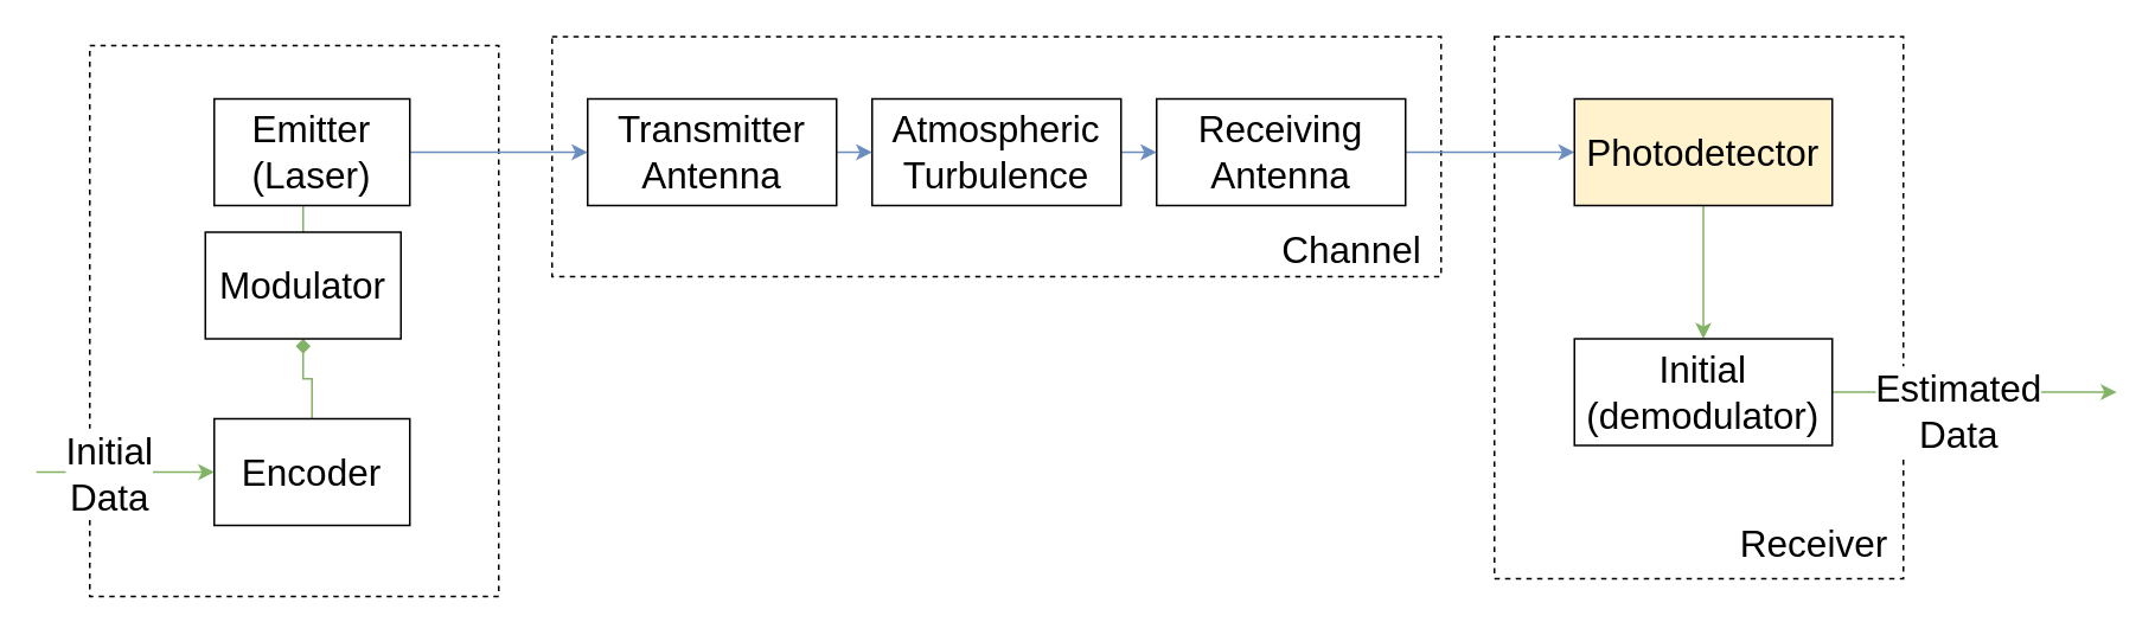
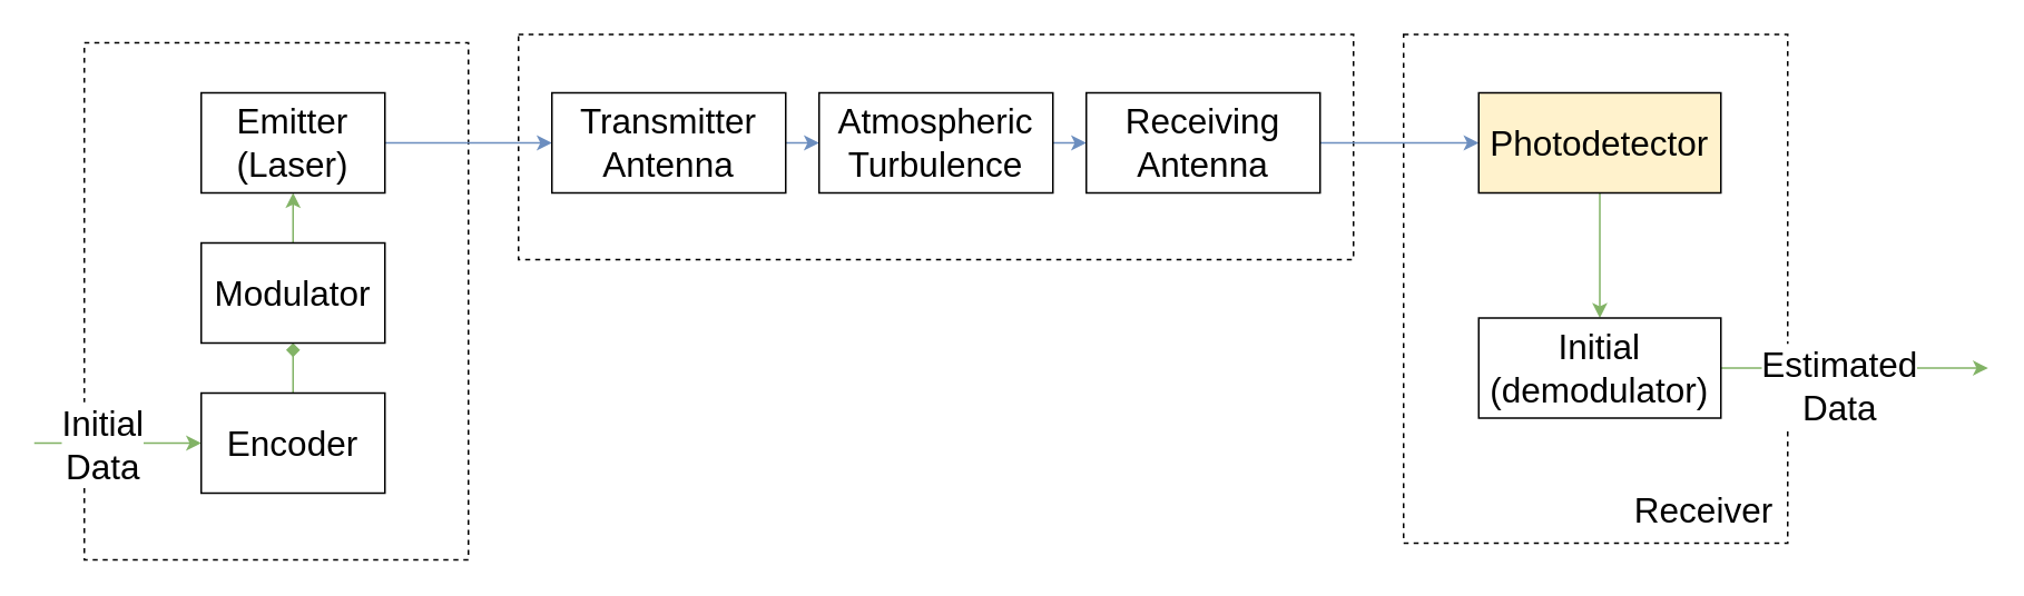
  <mxCell id="0" />
  <mxCell id="1" parent="0" />
  <mxCell id="2" value="" style="rounded=0;whiteSpace=wrap;html=1;fillColor=none;dashed=1;" parent="1" vertex="1"><mxGeometry x="840" y="20" width="230" height="305" as="geometry" /></mxCell>
  <mxCell id="3" value="" style="rounded=0;whiteSpace=wrap;html=1;fillColor=none;dashed=1;" parent="1" vertex="1"><mxGeometry x="310" y="20" width="500" height="135" as="geometry" /></mxCell>
  <mxCell id="4" value="" style="rounded=0;whiteSpace=wrap;html=1;fillColor=none;dashed=1;" parent="1" vertex="1"><mxGeometry x="50" y="25" width="230" height="310" as="geometry" /></mxCell>
  <mxCell id="5" value="" style="endArrow=classic;html=1;rounded=0;entryX=0;entryY=0.5;entryDx=0;entryDy=0;fillColor=#d5e8d4;strokeColor=#82b366;" parent="1" target="8" edge="1"><mxGeometry width="50" height="50" relative="1" as="geometry"><mxPoint x="20" y="265" as="sourcePoint" /><mxPoint x="110" y="265" as="targetPoint" /></mxGeometry></mxCell>
  <mxCell id="6" value="&lt;div&gt;&lt;font style=&quot;font-size: 21px;&quot;&gt;Initial&lt;/font&gt;&lt;/div&gt;&lt;div&gt;&lt;font style=&quot;font-size: 21px;&quot;&gt;Data&lt;br&gt;&lt;/font&gt;&lt;/div&gt;" style="edgeLabel;html=1;align=center;verticalAlign=middle;resizable=0;points=[];" parent="5" vertex="1" connectable="0"><mxGeometry x="0.067" y="-5" relative="1" as="geometry"><mxPoint x="-13" y="-5" as="offset" /></mxGeometry></mxCell>
  <mxCell id="7" style="edgeStyle=orthogonalEdgeStyle;rounded=0;orthogonalLoop=1;jettySize=auto;html=1;exitX=0.5;exitY=0;exitDx=0;exitDy=0;entryX=0.5;entryY=1;entryDx=0;entryDy=0;fillColor=#d5e8d4;strokeColor=#82b366;endArrow=diamond;" parent="1" source="8" target="10" edge="1"><mxGeometry relative="1" as="geometry" /></mxCell>
  <mxCell id="8" value="&lt;font style=&quot;font-size: 21px;&quot;&gt;Encoder&lt;/font&gt;" style="rounded=0;whiteSpace=wrap;html=1;" parent="1" vertex="1"><mxGeometry x="120" y="235" width="110" height="60" as="geometry" /></mxCell>
  <mxCell id="9" style="edgeStyle=orthogonalEdgeStyle;rounded=0;orthogonalLoop=1;jettySize=auto;html=1;exitX=0.5;exitY=0;exitDx=0;exitDy=0;fillColor=#d5e8d4;strokeColor=#82b366;" parent="1" source="10" target="12" edge="1"><mxGeometry relative="1" as="geometry" /></mxCell>
- <mxCell id="10" value="&lt;font style=&quot;font-size: 21px;&quot;&gt;Modulator&lt;/font&gt;" style="rounded=0;whiteSpace=wrap;html=1;" parent="1" vertex="1"><mxGeometry x="115" y="130" width="110" height="60" as="geometry" /></mxCell>
+ <mxCell id="10" value="&lt;font style=&quot;font-size: 21px;&quot;&gt;Modulator&lt;/font&gt;" style="rounded=0;whiteSpace=wrap;html=1;" parent="1" vertex="1"><mxGeometry x="120" y="145" width="110" height="60" as="geometry" /></mxCell>
  <mxCell id="11" style="edgeStyle=orthogonalEdgeStyle;rounded=0;orthogonalLoop=1;jettySize=auto;html=1;exitX=1;exitY=0.5;exitDx=0;exitDy=0;entryX=0;entryY=0.5;entryDx=0;entryDy=0;fillColor=#dae8fc;strokeColor=#6c8ebf;" parent="1" source="12" target="14" edge="1"><mxGeometry relative="1" as="geometry" /></mxCell>
  <mxCell id="12" value="&lt;div&gt;&lt;font style=&quot;font-size: 21px;&quot;&gt;Emitter&lt;/font&gt;&lt;/div&gt;&lt;div&gt;&lt;font style=&quot;font-size: 21px;&quot;&gt;(Laser)&lt;br&gt;&lt;/font&gt;&lt;/div&gt;" style="rounded=0;whiteSpace=wrap;html=1;" parent="1" vertex="1"><mxGeometry x="120" y="55" width="110" height="60" as="geometry" /></mxCell>
  <mxCell id="13" style="edgeStyle=orthogonalEdgeStyle;rounded=0;orthogonalLoop=1;jettySize=auto;html=1;exitX=1;exitY=0.5;exitDx=0;exitDy=0;entryX=0;entryY=0.5;entryDx=0;entryDy=0;fillColor=#dae8fc;strokeColor=#6c8ebf;" parent="1" source="14" target="16" edge="1"><mxGeometry relative="1" as="geometry" /></mxCell>
  <mxCell id="14" value="&lt;div&gt;&lt;font style=&quot;font-size: 21px;&quot;&gt;Transmitter&lt;/font&gt;&lt;/div&gt;&lt;div&gt;&lt;font style=&quot;font-size: 21px;&quot;&gt;Antenna&lt;/font&gt;&lt;/div&gt;" style="rounded=0;whiteSpace=wrap;html=1;" parent="1" vertex="1"><mxGeometry x="330" y="55" width="140" height="60" as="geometry" /></mxCell>
  <mxCell id="15" style="edgeStyle=orthogonalEdgeStyle;rounded=0;orthogonalLoop=1;jettySize=auto;html=1;exitX=1;exitY=0.5;exitDx=0;exitDy=0;entryX=0;entryY=0.5;entryDx=0;entryDy=0;fillColor=#dae8fc;strokeColor=#6c8ebf;" parent="1" source="16" target="18" edge="1"><mxGeometry relative="1" as="geometry" /></mxCell>
  <mxCell id="16" value="&lt;div&gt;&lt;font style=&quot;font-size: 21px;&quot;&gt;Atmospheric &lt;br&gt;&lt;/font&gt;&lt;/div&gt;&lt;div&gt;&lt;font style=&quot;font-size: 21px;&quot;&gt;Turbulence&lt;br&gt;&lt;/font&gt;&lt;/div&gt;" style="rounded=0;whiteSpace=wrap;html=1;" parent="1" vertex="1"><mxGeometry x="490" y="55" width="140" height="60" as="geometry" /></mxCell>
  <mxCell id="17" style="edgeStyle=orthogonalEdgeStyle;rounded=0;orthogonalLoop=1;jettySize=auto;html=1;exitX=1;exitY=0.5;exitDx=0;exitDy=0;fillColor=#dae8fc;strokeColor=#6c8ebf;entryX=0;entryY=0.5;entryDx=0;entryDy=0;" parent="1" source="18" target="21" edge="1"><mxGeometry relative="1" as="geometry"><mxPoint x="790" y="85" as="targetPoint" /></mxGeometry></mxCell>
  <mxCell id="18" value="&lt;div&gt;&lt;font style=&quot;font-size: 21px;&quot;&gt;Receiving&lt;/font&gt;&lt;/div&gt;&lt;div&gt;&lt;font style=&quot;font-size: 21px;&quot;&gt;Antenna&lt;br&gt;&lt;/font&gt;&lt;/div&gt;" style="rounded=0;whiteSpace=wrap;html=1;" parent="1" vertex="1"><mxGeometry x="650" y="55" width="140" height="60" as="geometry" /></mxCell>
- <mxCell id="19" value="&lt;font style=&quot;font-size: 21px;&quot;&gt;Channel&lt;/font&gt;" style="text;html=1;align=center;verticalAlign=middle;whiteSpace=wrap;rounded=0;" parent="1" vertex="1"><mxGeometry x="730" y="125" width="60" height="30" as="geometry" /></mxCell>
  <mxCell id="20" style="edgeStyle=orthogonalEdgeStyle;rounded=0;orthogonalLoop=1;jettySize=auto;html=1;exitX=0.5;exitY=1;exitDx=0;exitDy=0;entryX=0.5;entryY=0;entryDx=0;entryDy=0;fillColor=#d5e8d4;strokeColor=#82b366;" parent="1" source="21" target="24" edge="1"><mxGeometry relative="1" as="geometry" /></mxCell>
  <mxCell id="21" value="&lt;font style=&quot;font-size: 21px;&quot;&gt;Photodetector&lt;/font&gt;" style="rounded=0;whiteSpace=wrap;html=1;fillColor=#fff2cc;" parent="1" vertex="1"><mxGeometry x="885" y="55" width="145" height="60" as="geometry" /></mxCell>
  <mxCell id="22" style="edgeStyle=orthogonalEdgeStyle;rounded=0;orthogonalLoop=1;jettySize=auto;html=1;exitX=1;exitY=0.5;exitDx=0;exitDy=0;fillColor=#d5e8d4;strokeColor=#82b366;" parent="1" source="24" edge="1"><mxGeometry relative="1" as="geometry"><mxPoint x="1190" y="220" as="targetPoint" /></mxGeometry></mxCell>
  <mxCell id="23" value="&lt;div&gt;&lt;font style=&quot;font-size: 21px;&quot;&gt;Estimated&lt;/font&gt;&lt;/div&gt;&lt;div&gt;&lt;font style=&quot;font-size: 21px;&quot;&gt;Data&lt;br&gt;&lt;/font&gt;&lt;/div&gt;" style="edgeLabel;html=1;align=center;verticalAlign=middle;resizable=0;points=[];" parent="22" vertex="1" connectable="0"><mxGeometry x="-0.203" y="1" relative="1" as="geometry"><mxPoint x="6" y="11" as="offset" /></mxGeometry></mxCell>
  <mxCell id="24" value="&lt;div&gt;&lt;font style=&quot;font-size: 21px;&quot;&gt;Initial&lt;/font&gt;&lt;/div&gt;&lt;div&gt;&lt;font style=&quot;font-size: 21px;&quot;&gt;(demodulator)&lt;br&gt;&lt;/font&gt;&lt;/div&gt;" style="rounded=0;whiteSpace=wrap;html=1;" parent="1" vertex="1"><mxGeometry x="885" y="190" width="145" height="60" as="geometry" /></mxCell>
  <mxCell id="25" value="&lt;font style=&quot;font-size: 21px;&quot;&gt;Receiver&lt;/font&gt;" style="text;html=1;align=center;verticalAlign=middle;whiteSpace=wrap;rounded=0;" parent="1" vertex="1"><mxGeometry x="990" y="290" width="60" height="30" as="geometry" /></mxCell>
